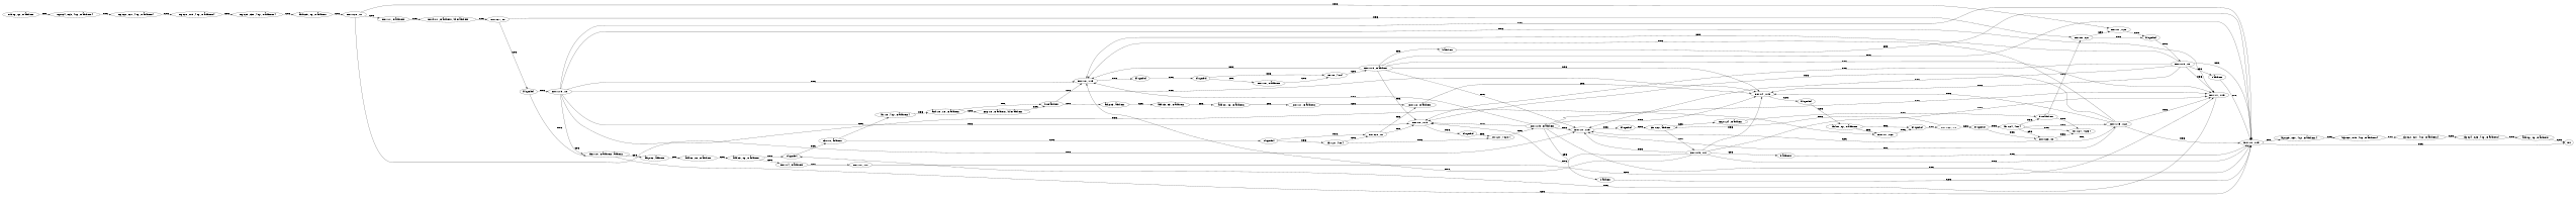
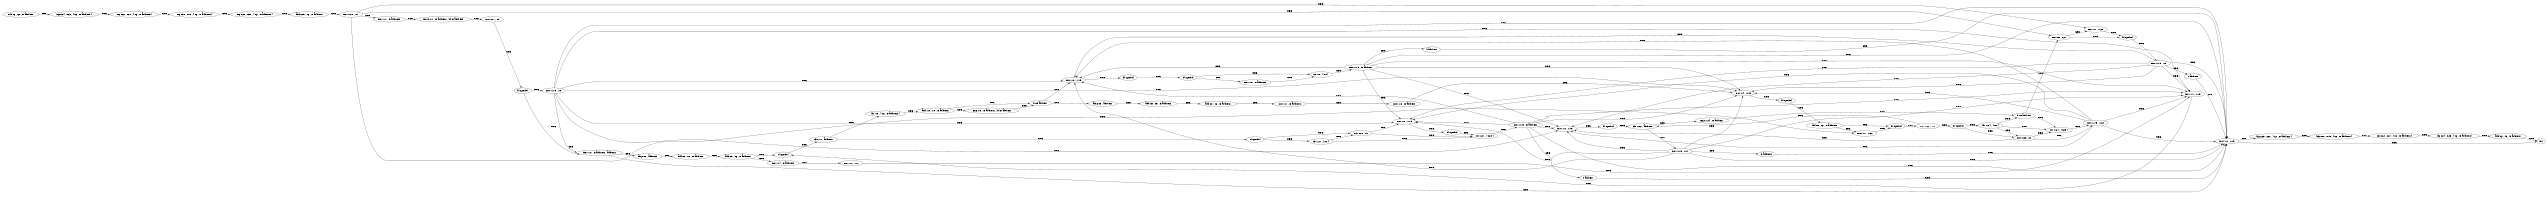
  digraph {
    rankdir=LR
    n1 [label="sub sp , sp , # address"]
    n2 [label="stp x24 , x23 , [ sp , # address ]"]
    n3 [label="stp x22 , x21 , [ sp , # address ]"]
    n4 [label="stp x20 , x19 , [ sp , # address ]"]
    n5 [label="stp x29 , x30 , [ sp , # address ]"]
    n6 [label="add x29 , sp , # address"]
    n7 [label="mov w20 , w1"]
    n8 [label="mov w1 , # address"]
    n9 [label="mov w1 , w20"]
    n10 [label="mov w1 , w20"]
    n11 [label="movk w1 , # address , lsl # address"]
    n12 [label="bl symbol"]
    n13 [label="bl symbol"]
    n14 [label="mov x21 , x0"]
    n15 [label="bl symbol"]
    n16 [label="mov x0 , x21"]
    n17 [label="mov w19 , w0"]
    n18 [label="tbnz w0 , # address , address"]
    n19 [label="mov w0 , w19"]
    n20 [label="mov w1 , w19"]
    n21 [label="mov w0 , w19"]
    n22 [label="mov w0 , w19"]
    n23 [label="mov w4 , w19"]
    n24 [label="mov w0 , w19"]
    n25 [label="adrp x2 , address"]
    n26 [label="ldp x29 , x30 , [ sp , # address ]"]
    n27 [label=ret]
    n28 [label="bl symbol"]
    n29 [label="bl symbol"]
    n30 [label="bl symbol"]
    n31 [label="bl symbol"]
    n32 [label="bl symbol"]
    n33 [label="add x2 , x2 , # address"]
    n34 [label="ldp x20 , x19 , [ sp , # address ]"]
    n35 [label="add x3 , sp , # address"]
    n36 [label="ldp x22 , x21 , [ sp , # address ]"]
    n37 [label="ldp x24 , x23 , [ sp , # address ]"]
    n38 [label="add sp , sp , # address"]
    n39 [label="mov w4 , # address"]
    n40 [label="mov w0 , wzr"]
    n41 [label="cbz w0 , address"]
    n42 [label="ldr w8 , [ sp , # address ]"]
    n43 [label="bl symbol"]
    n44 [label="and w8 , w8 , # address"]
    n45 [label="ldr w21 , [ x0 ]"]
    n46 [label="mov x20 , x0"]
    n47 [label="cmp w8 , # address , lsl # address"]
    n48 [label="b.ne address"]
    n49 [label="str w21 , [ x20 ]"]
    n50 [label="adrp x3 , address"]
    n51 [label="add x3 , x3 , # address"]
    n52 [label="add x0 , sp , # address"]
    n53 [label="bl symbol"]
    n54 [label="mov w19 , # address"]
    n55 [label="b address"]
    n56 [label="mov w1 , # address"]
    n57 [label="mov w2 , # address"]
    n58 [label="add x0 , sp , # address"]
    n59 [label="mov w22 , w0"]
    n60 [label="bl symbol"]
    n61 [label="cbz w22 , address"]
    n62 [label="ldr w24 , [ x0 ]"]
    n63 [label="mov x23 , x0"]
    n64 [label="mov w19 , wzr"]
    n65 [label="cmp w24 , # address"]
    n66 [label="mov w19 , w22"]
    n67 [label="b.ne address"]
    n68 [label="str w24 , [ x23 ]"]
    n69 [label="b address"]
    n70 [label="mov w8 , # address"]
    n71 [label="str w8 , [ x0 ]"]
    n72 [label="mov w19 , # address"]
    n73 [label="b address"]
    n74 [label="mov w19 , w0"]
    n75 [label="b address"]
    n1 -> n2 [label=CFG]
    n2 -> n3 [label=DFG]
    n3 -> n4 [label=CFG]
    n4 -> n5 [label=CFG]
    n5 -> n6 [label=CFG]
    n6 -> n7 [label=CFG]
    n7 -> n8 [label=CFG]
    n7 -> n9 [label=DFG]
    n7 -> n10 [label=DFG]
    n8 -> n11 [label=CFG]
    n9 -> n12 [label=DFG]
    n10 -> n13 [label=DFG]
    n11 -> n14 [label=CFG]
    n12 -> n59 [label=DFG]
    n13 -> n74 [label=DFG]
    n14 -> n15 [label=CFG]
-   n14 -> n16 [label=DFG]
+   n7 -> n16 [label=DFG]
    n15 -> n17 [label=DFG]
    n15 -> n18 [label=DFG]
    n16 -> n10 [label=CFG]
    n16 -> n13 [label=DFG]
    n17 -> n18 [label=CFG]
    n17 -> n19 [label=DFG]
    n17 -> n20 [label=DFG]
    n17 -> n21 [label=DFG]
    n17 -> n22 [label=DFG]
    n17 -> n23 [label=DFG]
    n17 -> n24 [label=DFG]
    n18 -> n19 [label=CFG]
    n18 -> n25 [label=CFG]
    n19 -> n26 [label=CFG]
    n19 -> n27 [label=DFG]
    n20 -> n28 [label=DFG]
    n21 -> n29 [label=DFG]
    n22 -> n30 [label=DFG]
    n23 -> n31 [label=CFG]
    n24 -> n32 [label=DFG]
    n25 -> n33 [label=CFG]
    n26 -> n34 [label=CFG]
    n28 -> n41 [label=DFG]
    n29 -> n53 [label=CFG]
    n30 -> n49 [label=CFG]
    n31 -> n58 [label=CFG]
    n32 -> n61 [label=CFG]
    n33 -> n35 [label=CFG]
    n34 -> n36 [label=CFG]
    n35 -> n28 [label=DFG]
    n35 -> n39 [label=CFG]
    n36 -> n37 [label=CFG]
    n37 -> n38 [label=CFG]
    n38 -> n27 [label=CFG]
    n39 -> n40 [label=CFG]
    n40 -> n20 [label=CFG]
    n41 -> n42 [label=CFG]
    n41 -> n43 [label=CFG]
    n42 -> n44 [label=DFG]
    n43 -> n45 [label=DFG]
    n43 -> n46 [label=DFG]
    n44 -> n47 [label=CFG]
    n44 -> n48 [label=DFG]
    n45 -> n46 [label=CFG]
    n45 -> n49 [label=DFG]
    n46 -> n22 [label=CFG]
-   n46 -> n57 [label=DFG]
+   n46 -> n49 [label=DFG]
    n47 -> n48 [label=CFG]
    n48 -> n21 [label=CFG]
    n48 -> n50 [label=CFG]
    n49 -> n54 [label=CFG]
    n50 -> n51 [label=CFG]
    n51 -> n52 [label=CFG]
    n52 -> n56 [label=CFG]
    n53 -> n70 [label=CFG]
    n53 -> n71 [label=DFG]
    n54 -> n19 [label=DFG]
    n54 -> n20 [label=DFG]
    n54 -> n21 [label=DFG]
    n54 -> n22 [label=DFG]
    n54 -> n23 [label=DFG]
    n54 -> n24 [label=DFG]
    n54 -> n55 [label=CFG]
    n55 -> n19 [label=CFG]
    n56 -> n57 [label=CFG]
    n57 -> n23 [label=CFG]
    n58 -> n9 [label=CFG]
    n58 -> n12 [label=DFG]
    n59 -> n60 [label=CFG]
    n59 -> n61 [label=DFG]
    n60 -> n62 [label=DFG]
    n60 -> n63 [label=DFG]
    n61 -> n64 [label=CFG]
    n61 -> n65 [label=CFG]
    n62 -> n63 [label=CFG]
    n62 -> n67 [label=DFG]
    n62 -> n68 [label=DFG]
    n63 -> n24 [label=CFG]
    n63 -> n66 [label=DFG]
    n63 -> n68 [label=DFG]
    n64 -> n19 [label=DFG]
    n64 -> n20 [label=DFG]
    n64 -> n21 [label=DFG]
    n64 -> n22 [label=DFG]
    n64 -> n23 [label=DFG]
    n64 -> n24 [label=DFG]
    n64 -> n69 [label=CFG]
    n65 -> n67 [label=CFG]
    n66 -> n19 [label=DFG]
    n66 -> n20 [label=DFG]
    n66 -> n21 [label=DFG]
    n66 -> n22 [label=DFG]
    n66 -> n23 [label=DFG]
    n66 -> n24 [label=DFG]
    n67 -> n16 [label=CFG]
    n67 -> n68 [label=CFG]
-   n62 -> n66 [label=CFG]
+   n68 -> n66 [label=CFG]
    n69 -> n19 [label=CFG]
    n70 -> n71 [label=CFG]
    n71 -> n72 [label=CFG]
    n72 -> n19 [label=DFG]
    n72 -> n20 [label=DFG]
    n72 -> n21 [label=DFG]
    n72 -> n22 [label=DFG]
    n72 -> n23 [label=DFG]
    n72 -> n24 [label=DFG]
    n72 -> n73 [label=CFG]
    n73 -> n19 [label=CFG]
    n74 -> n19 [label=DFG]
    n74 -> n20 [label=DFG]
    n74 -> n21 [label=DFG]
    n74 -> n22 [label=DFG]
    n74 -> n23 [label=DFG]
    n74 -> n24 [label=DFG]
    n74 -> n75 [label=CFG]
    n75 -> n19 [label=CFG]
  }
